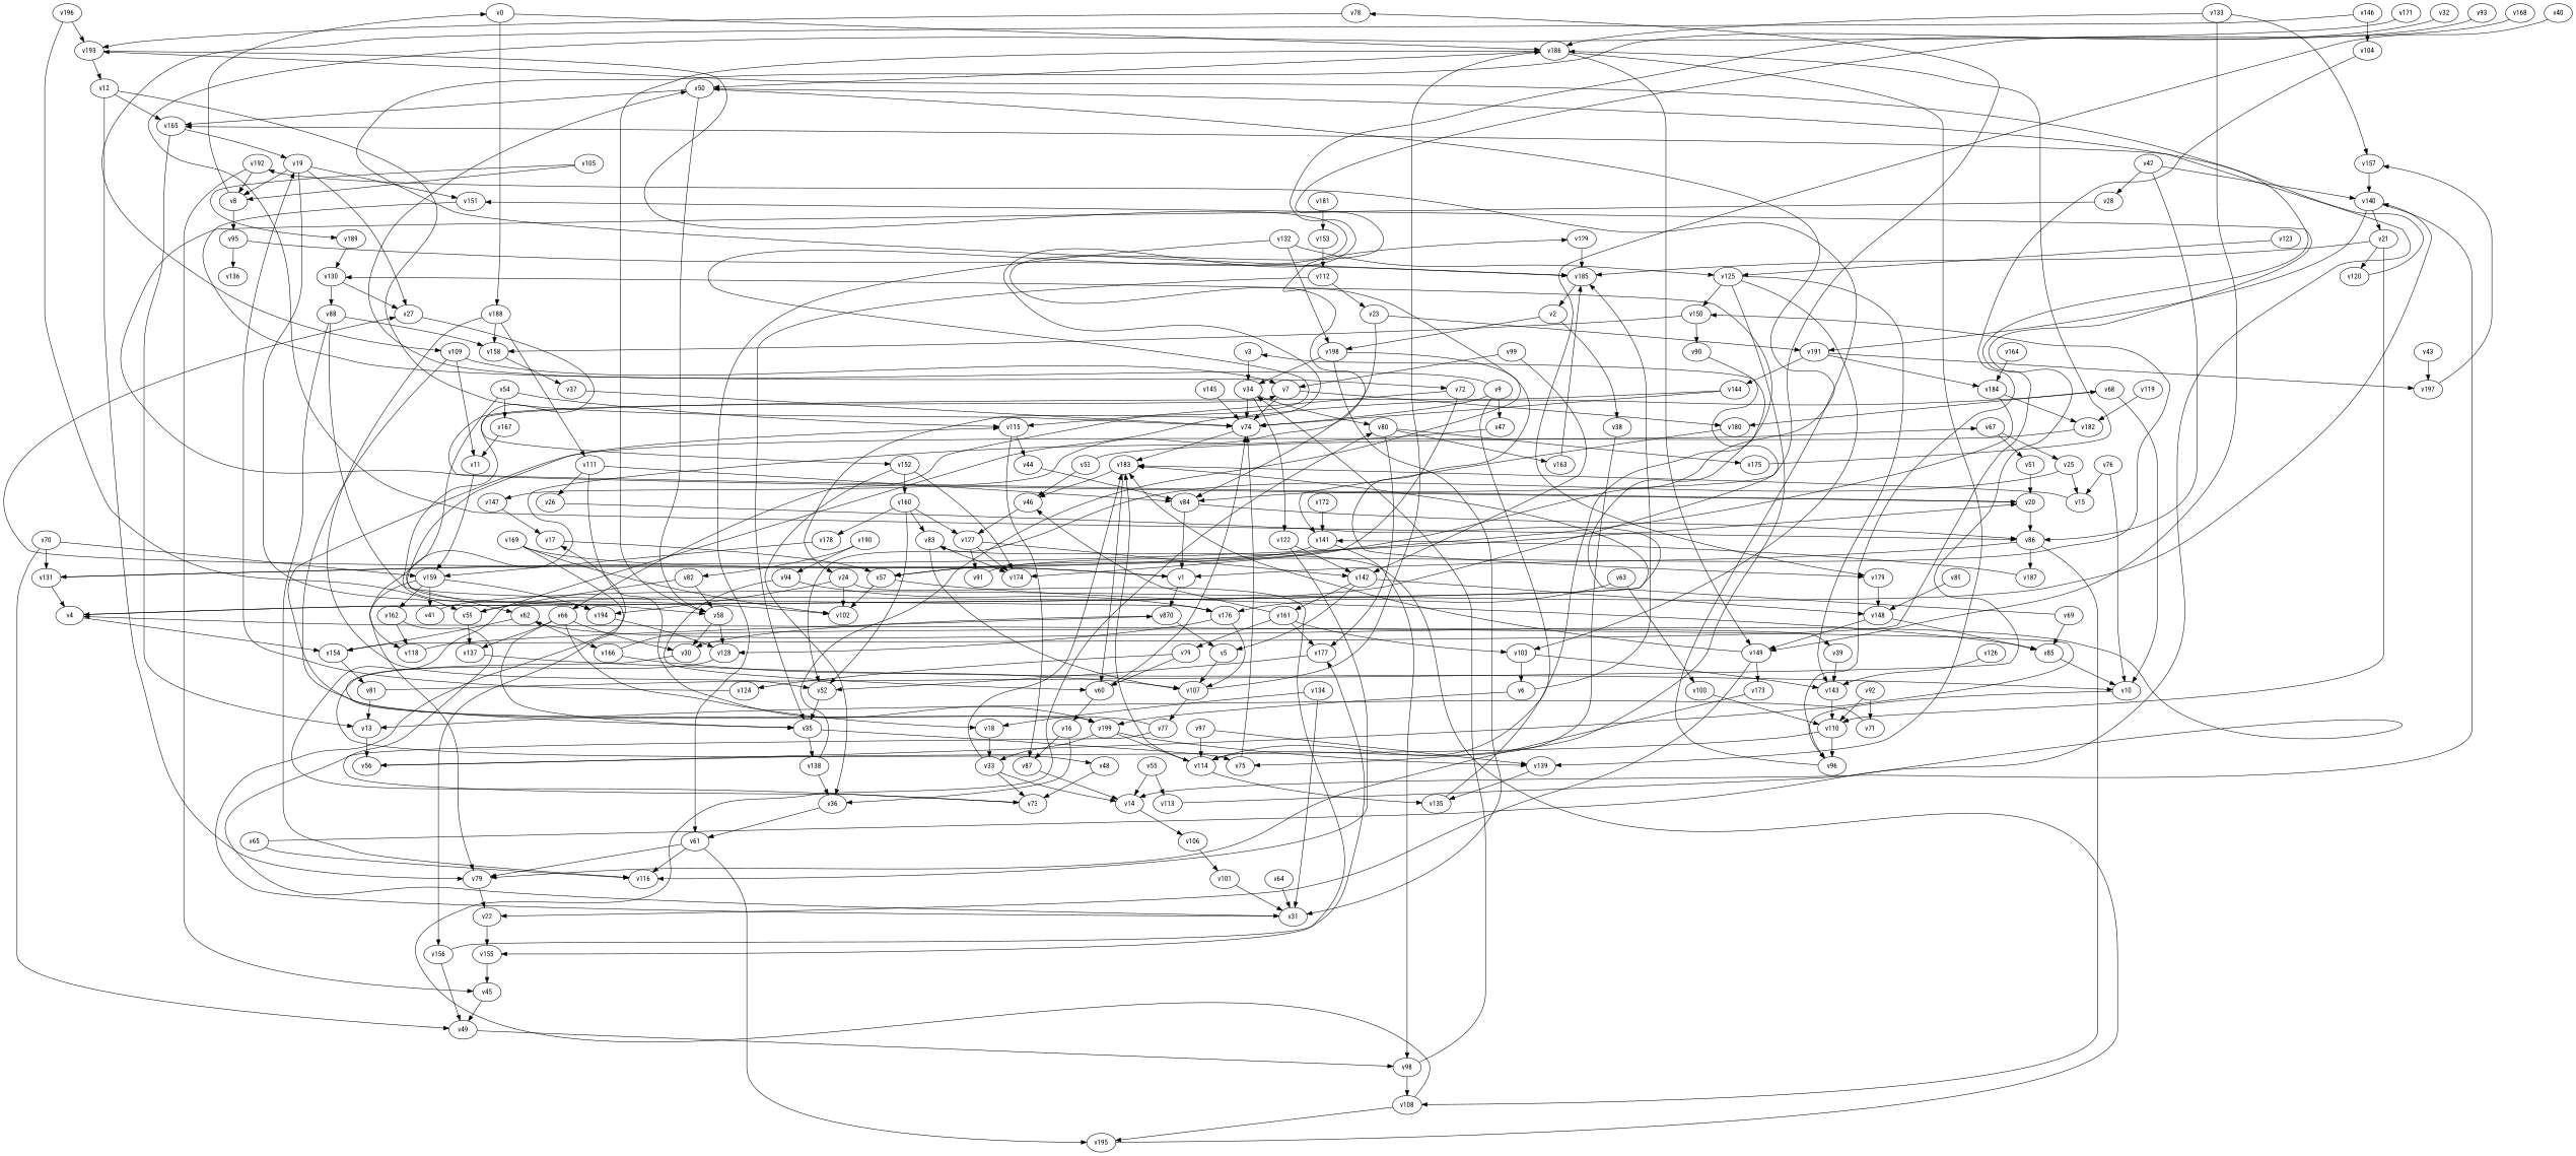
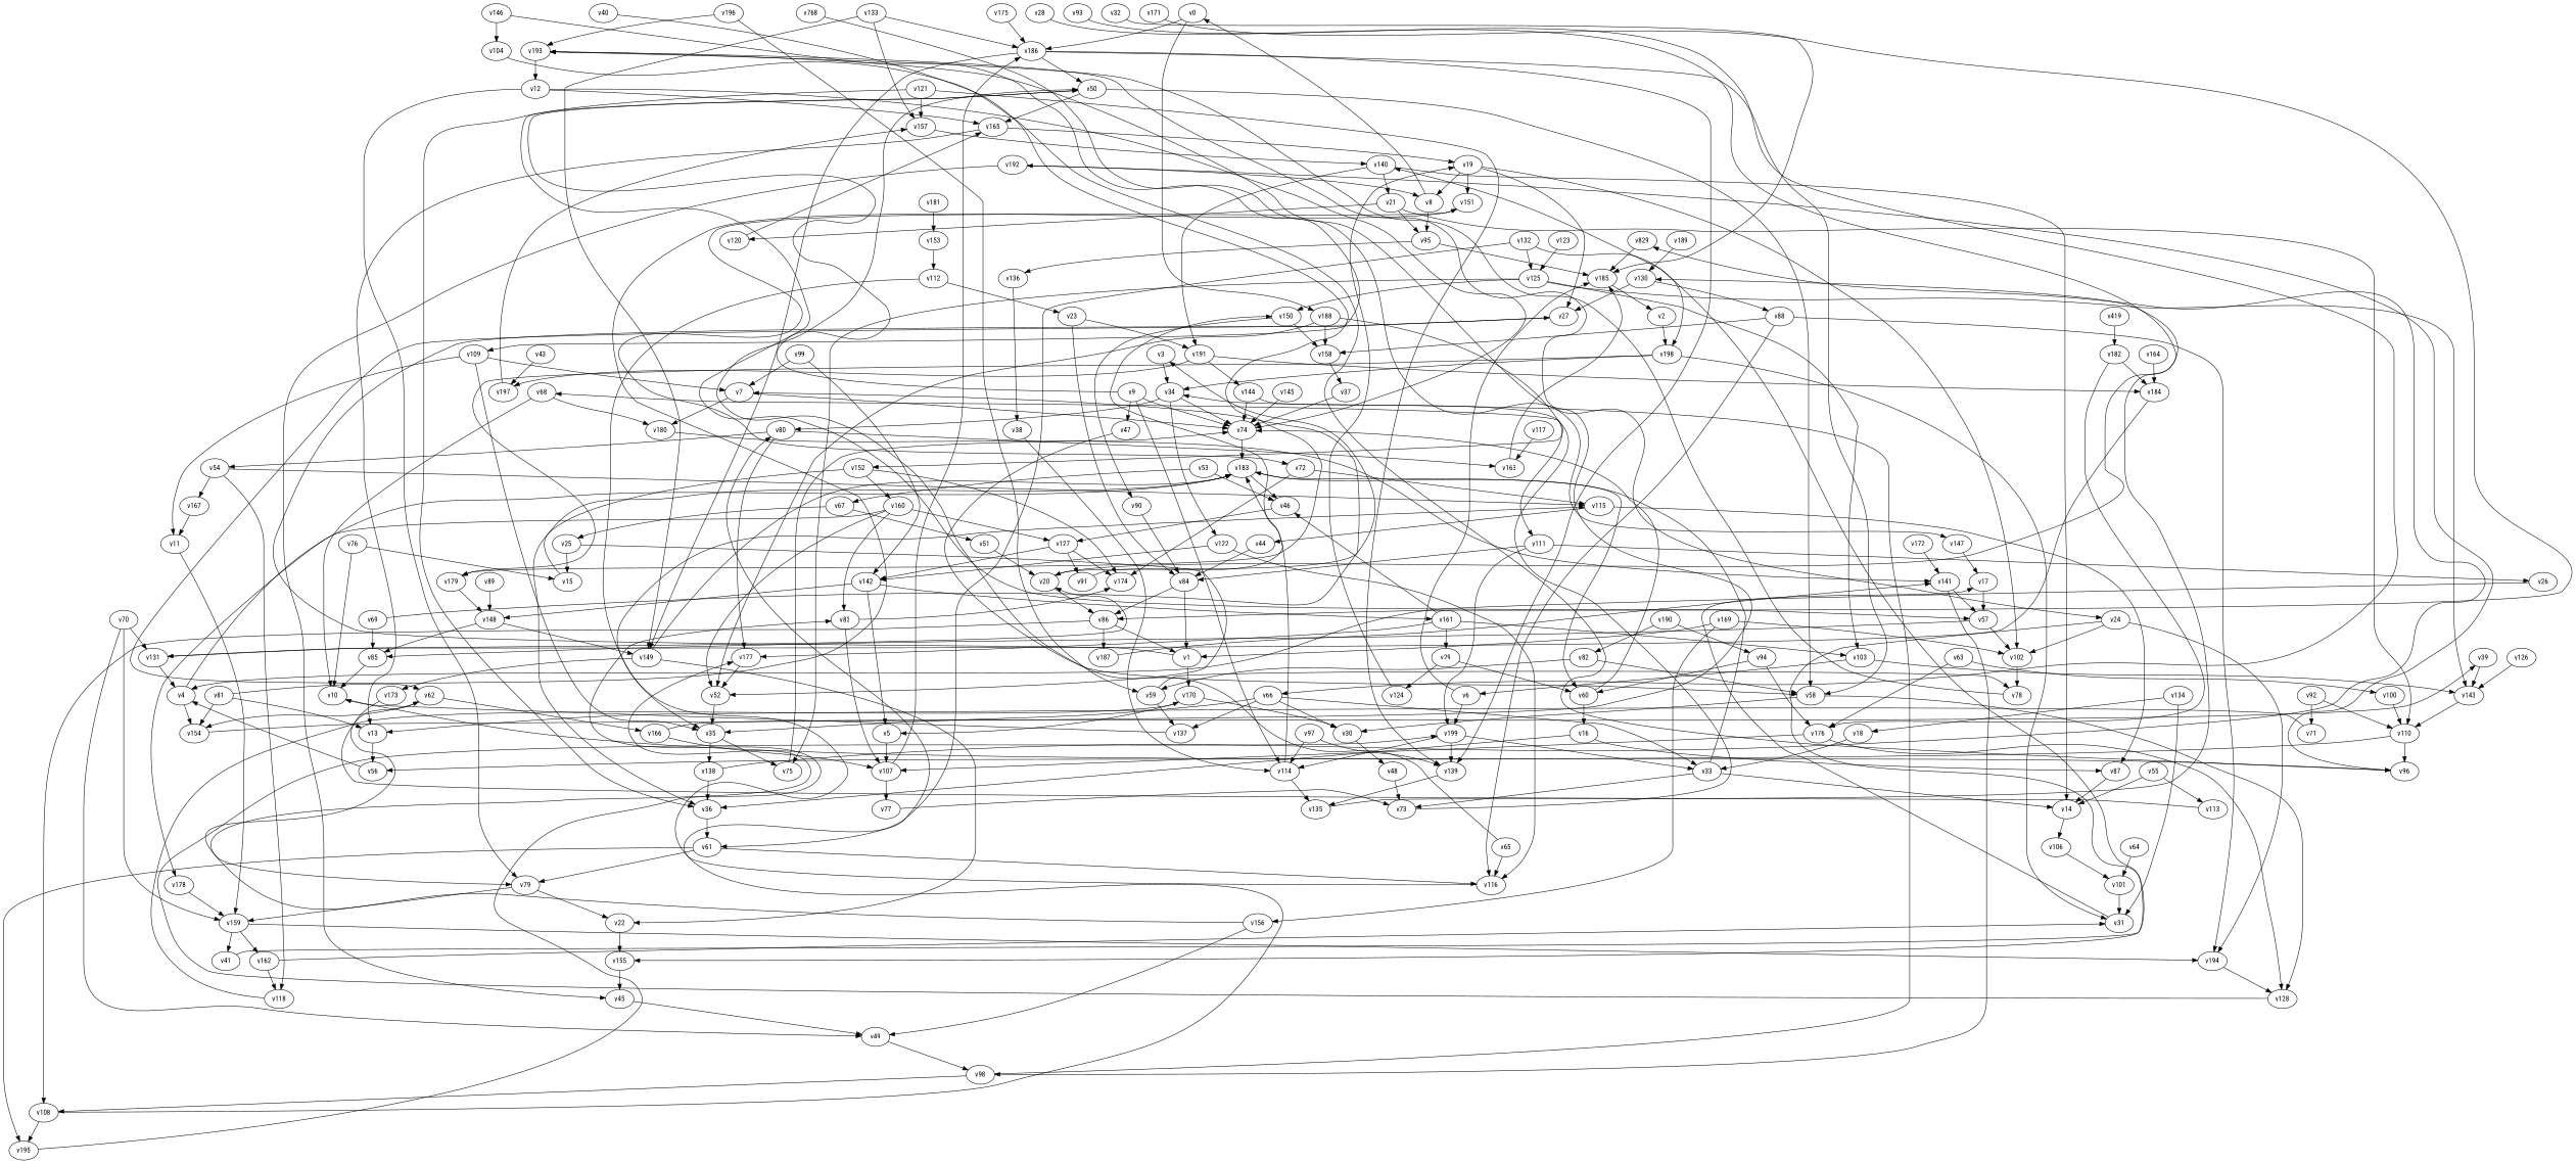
  digraph {
    fontname="Roboto Condensed"
    node [fontname="Roboto Condensed" player=1]
    edge [fontname="Roboto Condensed"]
    v0
    v186
    v188
    v50 [player=0]
    v58
    v139 [player=0]
    v149 [player=0]
    v52
    v158
    v111 [player=0]
    v27 [player=0]
    v1
-   v170 [label=v870]
+   v170
    v62 [player=0]
    v5 [player=0]
    v30 [player=0]
    v2 [player=0]
    v198
    v34
    v31 [player=0]
    v179
    v3
    v74
    v80 [player=0]
    v122
    v4
    v154
    v183 [player=0]
    v193 [player=0]
    v81 [player=0]
    v60 [player=0]
    v46
    v107
    v77
    v6 [player=0]
    v185
    v199 [player=0]
    v114 [player=0]
    v33 [player=0]
    v7
    v180 [player=0]
    v141 [player=0]
    v8
    v95
    v136 [player=0]
    v9 [player=0]
    v47 [player=0]
    v165
    v57
    v135 [player=0]
    v10 [player=0]
    v96 [player=0]
    v192
    v11 [player=0]
    v159 [player=0]
    v194
    v41
    v162
    v12
    v79 [player=0]
    v22 [player=0]
    v13 [player=0]
    v19 [player=0]
    v56 [player=0]
    v14 [player=0]
    v106
    v101
    v15
    v16
    v36
    v87
    v61
    v17
    v102
    v85
    v18
    v73
    v151 [player=0]
    v78
    v72
    v20 [player=0]
    v86
    v108 [player=0]
    v187 [player=0]
    v21 [player=0]
    v110
    v120
    v155
    v45
    v84 [player=0]
    v23
    v191
    v24 [player=0]
    v128
    v25
    v35
    v26
    v166
    v28
    v29
    v124 [player=0]
    v48 [player=0]
    v32
    v68
    v163 [player=0]
    v175 [player=0]
    v177 [player=0]
    v116 [player=0]
    v142
    v75 [player=0]
    v138
-   v129 [player=0]
+   v129 [player=0 label=v829]
    v195
    v37
    v38 [player=0]
    v39 [player=0]
    v143
    v40 [player=0]
    v148
    v140 [player=0]
-   v42
    v43 [player=0]
    v197
    v157
    v44 [player=0]
    v49 [player=0]
    v98
    v127 [player=0]
    v174
    v91 [player=0]
    v51 [player=0]
    v53
    v67
    v54
    v115
    v118
    v167 [player=0]
    v55
    v113 [player=0]
    v59
    v137 [player=0]
    v83
    v63 [player=0]
    v100
    v176 [player=0]
    v64 [player=0]
    v65
    v66
    v69
    v70
    v131 [player=0]
    v71
    v76 [player=0]
    v150 [player=0]
    v82 [player=0]
    v144 [player=0]
    v184
    v88
    v89 [player=0]
    v90 [player=0]
    v92 [player=0]
    v93
    v94
    v97 [player=0]
    v99
    v161 [player=0]
    v103 [player=0]
    v104 [player=0]
-   v105 [player=0]
    v189
    v130 [player=0]
    v109 [player=0]
    v112
-   v119 [player=0]
+   v117
+   v119 [player=0 label=v419]
    v182
+   v121 [player=0]
    v125 [player=0]
    v123
    v126
    v132
    v133 [player=0]
    v173
    v134 [player=0]
    v152 [player=0]
    v160 [player=0]
    v145 [player=0]
    v146 [player=0]
    v147 [player=0]
    v178 [player=0]
    v153
    v156 [player=0]
    v164
-   v168 [player=0]
+   v168 [player=0 label=v768]
    v169
    v171 [player=0]
    v172
    v181 [player=0]
    v190 [player=0]
    v196
    v0 -> v186
    v0 -> v188
    v186 -> v50
    v186 -> v58
    v186 -> v139
    v186 -> v149
    v188 -> v52
    v188 -> v158
    v188 -> v111
    v50 -> v58
    v50 -> v165
    v50 -> v57 [constraint="t < 11"]
    v58 -> v30
    v58 -> v128
    v139 -> v135
    v149 -> v183
    v149 -> v22
    v149 -> v173
    v52 -> v35
    v158 -> v37
    v111 -> v199
    v111 -> v84
    v111 -> v26
    v27 -> v62 [constraint="t < 14"]
    v1 -> v27 [constraint="t >= 2"]
    v1 -> v170
    v170 -> v5
    v170 -> v30
    v62 -> v154
    v62 -> v166
    v5 -> v107
    v30 -> v48 [constraint="t mod 5 == 3"]
    v2 -> v198
    v198 -> v34
    v198 -> v31
    v198 -> v179 [constraint="t >= 1"]
    v34 -> v74
    v34 -> v80
    v34 -> v122
    v31 -> v17 [constraint="t >= 4"]
    v179 -> v148
    v3 -> v34
    v74 -> v183
    v80 -> v163
-   v80 -> v175
+   v80 -> v54
    v80 -> v177
    v122 -> v116
    v122 -> v142
    v4 -> v154
    v4 -> v183 [constraint="t mod 2 == 1"]
    v154 -> v193 [constraint="t < 5"]
-   v154 -> v81
+   v81 -> v154
    v183 -> v60
    v183 -> v46
    v193 -> v12
    v193 -> v24 [constraint="t >= 4"]
    v81 -> v13
    v81 -> v151 [constraint="t < 6"]
    v60 -> v74
    v60 -> v16
    v46 -> v127
    v107 -> v186
    v107 -> v77
    v77 -> v73 [constraint="t >= 2"]
    v6 -> v185
    v6 -> v199
    v185 -> v2
    v199 -> v139
    v199 -> v114
    v199 -> v33
    v114 -> v183
    v114 -> v135
    v33 -> v183
    v33 -> v14
    v33 -> v73
    v7 -> v74
    v7 -> v180
    v180 -> v141 [constraint="t < 12"]
    v141 -> v57
    v141 -> v98
    v8 -> v0
    v8 -> v95
    v95 -> v185
    v95 -> v136
-   v2 -> v38
+   v136 -> v38
    v9 -> v50 [constraint="t < 11"]
    v9 -> v74
    v9 -> v114
    v9 -> v47
    v47 -> v58 [constraint="t < 5"]
    v165 -> v13
    v165 -> v19
    v57 -> v102
    v57 -> v85 [constraint="t mod 3 == 2"]
    v135 -> v130 [constraint="t mod 4 == 3"]
    v10 -> v96 [constraint="t mod 4 == 1"]
    v96 -> v192 [constraint="t >= 1"]
    v192 -> v8
    v192 -> v45
    v11 -> v159
    v159 -> v194
    v159 -> v41
    v159 -> v162
    v194 -> v128
    v41 -> v140 [constraint="t >= 2"]
    v162 -> v31 [constraint="t mod 4 == 1"]
    v162 -> v118
    v12 -> v74 [constraint="t < 11"]
    v12 -> v165
    v12 -> v79
-   v159 -> v79
+   v79 -> v159
    v79 -> v22
    v22 -> v155
    v13 -> v56
    v19 -> v27
    v19 -> v8
    v19 -> v102
    v19 -> v151
    v56 -> v4 [constraint="t >= 1"]
    v14 -> v106
    v106 -> v101
    v101 -> v31
    v15 -> v183 [constraint="t < 8"]
    v16 -> v36
    v16 -> v87
    v36 -> v61
    v87 -> v14
    v61 -> v79
    v61 -> v116
    v61 -> v195
    v17 -> v57
+   v102 -> v78
    v85 -> v10
    v18 -> v33
    v73 -> v68 [constraint="t >= 5"]
    v151 -> v72 [constraint="t mod 2 == 1"]
    v78 -> v193 [constraint="t < 6"]
    v72 -> v174
    v72 -> v115
    v20 -> v7 [constraint="t < 5"]
    v20 -> v86
    v86 -> v1
    v86 -> v108
    v86 -> v187
    v108 -> v80 [constraint="t < 13"]
    v108 -> v195
    v187 -> v141 [constraint="t < 9"]
-   v21 -> v185
+   v21 -> v95
    v21 -> v110
    v21 -> v120
    v110 -> v96
    v110 -> v56 [constraint="t mod 4 == 0"]
    v120 -> v165 [constraint="t < 8"]
    v155 -> v45
    v45 -> v49
    v84 -> v1
    v84 -> v86
    v23 -> v84
    v23 -> v191
    v191 -> v197
    v191 -> v144
    v191 -> v184
    v24 -> v194
    v24 -> v102
    v24 -> v155 [constraint="t < 9"]
    v128 -> v199 [constraint="t < 12"]
    v25 -> v52 [constraint="t < 8"]
    v25 -> v15
    v35 -> v75
    v35 -> v138
    v26 -> v4 [constraint="t >= 2"]
    v166 -> v107
    v166 -> v39 [constraint="t mod 2 == 0"]
    v28 -> v20 [constraint="t >= 1"]
    v29 -> v60
    v29 -> v124
    v124 -> v19
    v48 -> v73
    v32 -> v185 [constraint="t >= 3"]
    v68 -> v180
    v68 -> v10
    v163 -> v185
    v175 -> v186
    v177 -> v52
-   v77 -> v115 [constraint="t >= 1"]
+   v116 -> v115 [constraint="t >= 1"]
    v142 -> v5
    v142 -> v148
    v142 -> v161
    v75 -> v74
    v138 -> v36
    v138 -> v129 [constraint="t >= 3"]
    v129 -> v185
    v195 -> v83 [constraint="t >= 1"]
    v37 -> v74
    v38 -> v114
    v39 -> v143
    v143 -> v110
    v40 -> v179 [constraint="t mod 4 == 0"]
    v148 -> v149
    v148 -> v85
    v140 -> v14
    v140 -> v21
    v140 -> v191
-   v42 -> v86
-   v42 -> v28
-   v42 -> v140
    v43 -> v197
    v197 -> v157
    v157 -> v140
    v44 -> v84
    v49 -> v98
    v98 -> v34
    v98 -> v108
    v127 -> v142
    v127 -> v174
    v127 -> v91
    v91 -> v150 [constraint="t >= 3"]
    v51 -> v20
    v53 -> v46
    v53 -> v67 [constraint="t >= 3"]
    v67 -> v25
    v67 -> v51
    v54 -> v115
    v54 -> v118
    v54 -> v167
    v115 -> v87
    v115 -> v44
    v118 -> v170 [constraint="t < 15"]
    v167 -> v11
    v55 -> v14
    v55 -> v113
    v113 -> v62 [constraint="t >= 1"]
    v59 -> v78 [constraint="t mod 2 == 1"]
    v59 -> v137
    v137 -> v10 [constraint="t < 8"]
    v83 -> v107
    v83 -> v174 [constraint="t mod 2 == 0"]
    v63 -> v100
    v63 -> v176
    v100 -> v110
    v176 -> v107
    v176 -> v128
-   v64 -> v31
+   v64 -> v101
    v65 -> v50 [constraint="t mod 5 == 2"]
    v65 -> v116
    v66 -> v30
-   v66 -> v18
+   v66 -> v33
    v66 -> v35
    v66 -> v137
    v69 -> v3 [constraint="t mod 4 == 0"]
    v69 -> v85
    v70 -> v159
    v70 -> v49
    v70 -> v131
    v131 -> v4
    v131 -> v20 [constraint="t < 6"]
    v71 -> v13 [constraint="t < 7"]
    v76 -> v10
    v76 -> v15
    v150 -> v158
    v150 -> v90
    v82 -> v58
    v82 -> v59
    v144 -> v74
    v144 -> v152 [constraint="t < 14"]
    v184 -> v131 [constraint="t >= 2"]
    v88 -> v158
    v88 -> v194
    v88 -> v116
    v89 -> v148
    v90 -> v84
    v92 -> v110
    v92 -> v71
    v93 -> v66 [constraint="t mod 4 == 0"]
    v94 -> v60 [constraint="t >= 5"]
    v94 -> v176
    v97 -> v139 [constraint="t < 9"]
    v97 -> v114
    v99 -> v7
    v99 -> v142
    v161 -> v46
    v161 -> v29
    v161 -> v177
    v161 -> v103
    v103 -> v6
    v103 -> v143
    v104 -> v96 [constraint="t < 12"]
-   v105 -> v8
-   v105 -> v189 [constraint="t >= 5"]
    v189 -> v130
    v130 -> v27
    v130 -> v88
    v109 -> v7
    v109 -> v11
    v109 -> v35
    v112 -> v23
    v112 -> v35
+   v117 -> v163
    v119 -> v182
    v182 -> v176 [constraint="t mod 5 == 1"]
-   v184 -> v182
+   v182 -> v184
+   v121 -> v139
+   v121 -> v36
+   v121 -> v157
    v125 -> v75
    v125 -> v143
    v125 -> v150
    v125 -> v103
    v123 -> v125
    v126 -> v143
    v132 -> v198
    v132 -> v61
    v132 -> v125
    v133 -> v186
    v133 -> v149
    v133 -> v157
    v173 -> v79 [constraint="t < 12"]
    v134 -> v31
    v134 -> v18
    v152 -> v36
    v152 -> v174
    v152 -> v160
    v160 -> v52
    v160 -> v127
    v160 -> v83
    v160 -> v178
    v145 -> v74
    v146 -> v104
    v146 -> v109 [constraint="t mod 5 == 4"]
    v147 -> v17
    v178 -> v159
    v153 -> v112
    v156 -> v177 [constraint="t >= 2"]
    v156 -> v49
    v164 -> v184
    v168 -> v147 [constraint="t < 6"]
    v169 -> v1
    v169 -> v102
    v169 -> v156
    v171 -> v86 [constraint="t < 7"]
    v172 -> v141
    v181 -> v153
    v190 -> v82
    v190 -> v94
    v196 -> v193
    v196 -> v59
  }
